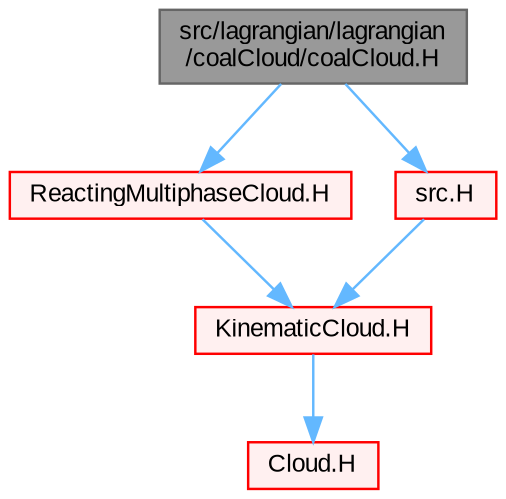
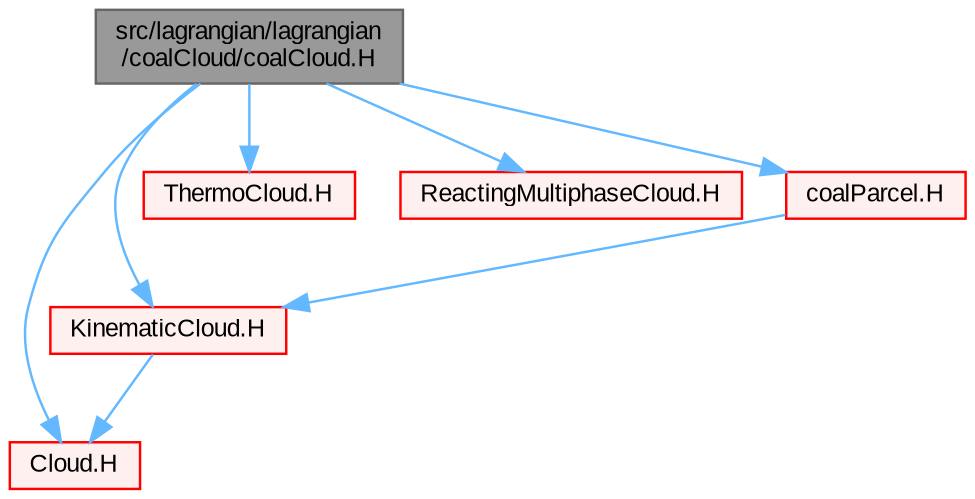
  digraph {
    fontname="Liberation Sans"
    node [color=red fillcolor="#FFF0F0" fontname="Liberation Sans" fontsize=10 shape=box style=filled]
    edge [color=steelblue1 fontname="Liberation Sans" fontsize=10 labelfontname=Helvetica labelfontsize=10 style=solid]
    n1 [color=gray40 fillcolor=grey60 fontcolor=black height=0.2 label="src/lagrangian/lagrangian\l/coalCloud/coalCloud.H" width=0.4]
    n2 [height=0.2 label="Cloud.H" width=0.4]
    n3 [height=0.2 label="KinematicCloud.H" width=0.4]
+   n4 [height=0.2 label="ThermoCloud.H" width=0.4]
    n5 [height=0.2 label="ReactingMultiphaseCloud.H" width=0.4]
-   n6 [height=0.2 label="src.H" width=0.4]
-   n5 -> n3
+   n6 [height=0.2 label="coalParcel.H" width=0.4]
+   n1 -> n2
+   n1 -> n3
+   n1 -> n4
    n1 -> n5
    n1 -> n6
    n3 -> n2
    n6 -> n3
  }
